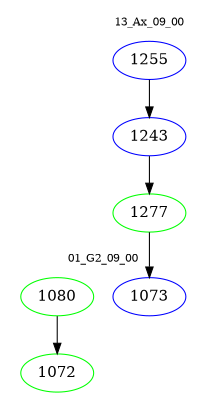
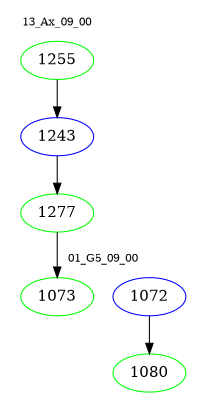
  digraph {
    node [color=blue]
    edge [color=black]
    n1 [label=1243]
-   n2 [label=1255]
+   n2 [color=green label=1255]
    n3 [color=green label=1277]
-   n4 [color=green label=1072]
-   n5 [label=1073]
+   n4 [label=1072]
+   n5 [color=green label=1073]
    n6 [color=green label=1080]
    subgraph cluster_1 {
      color=white
      fontsize=10
      label="13_Ax_09_00"
      n1
      n2
      n3
    }
    subgraph cluster_2 {
      color=white
      fontsize=10
-     label="01_G2_09_00"
+     label="01_G5_09_00"
      n4
      n5
      n6
    }
    n1 -> n3
    n2 -> n1
    n3 -> n5
-   n6 -> n4
+   n4 -> n6
  }
